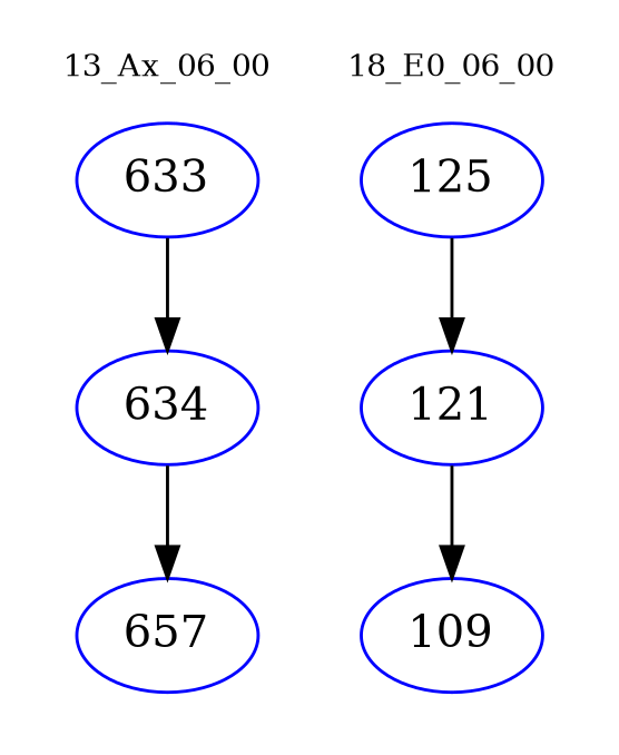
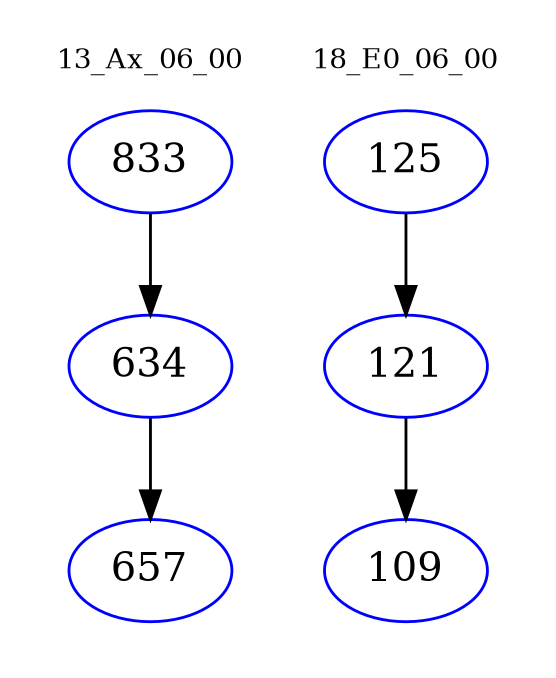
  digraph {
    node [color=blue]
    edge [color=black]
-   n1 [label=633]
+   n1 [label=833]
    n2 [label=634]
    n3 [label=657]
    n4 [label=121]
    n5 [label=125]
    n6 [label=109]
    subgraph cluster_1 {
      color=white
      fontsize=10
      label="13_Ax_06_00"
      n1
      n2
      n3
    }
    subgraph cluster_2 {
      color=white
      fontsize=10
      label="18_E0_06_00"
      n4
      n5
      n6
    }
    n1 -> n2
    n2 -> n3
    n4 -> n6
    n5 -> n4
  }
